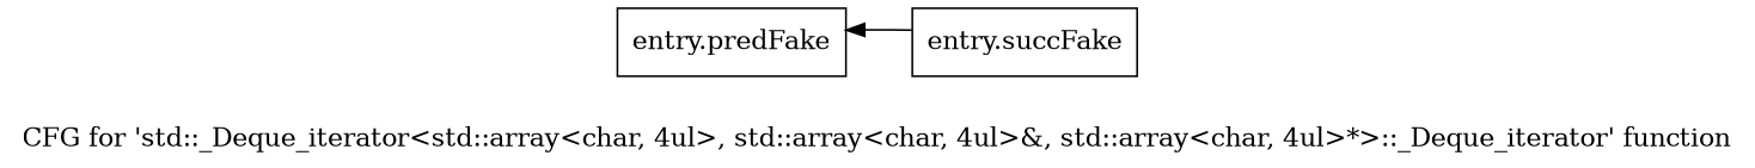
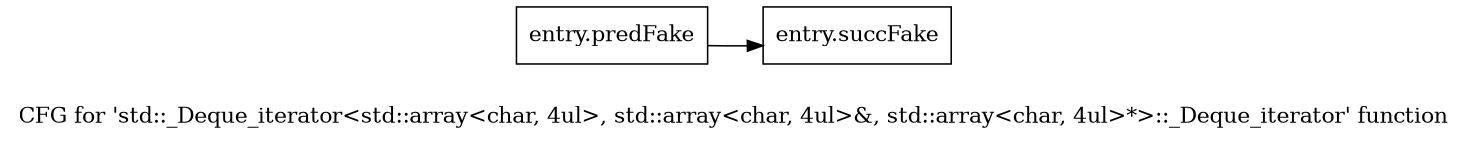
  digraph {
    label="CFG for 'std::_Deque_iterator\<std::array\<char, 4ul\>, std::array\<char, 4ul\>&, std::array\<char, 4ul\>*\>::_Deque_iterator' function"
    rankdir=LR
    node [shape=record]
    n1 [label="{entry.predFake}"]
    n2 [filename="/tools/Xilinx/Vitis_HLS/2023.1/tps/lnx64/gcc-8.3.0/lib/gcc/x86_64-pc-linux-gnu/8.3.0/../../../../include/c++/8.3.0/bits/stl_deque.h" label="{entry.succFake}" linenumber=150]
-   n2 -> n1 [execusionnum=8 filename="/tools/Xilinx/Vitis_HLS/2023.1/tps/lnx64/gcc-8.3.0/lib/gcc/x86_64-pc-linux-gnu/8.3.0/../../../../include/c++/8.3.0/bits/stl_deque.h"]
+   n1 -> n2 [execusionnum=8 filename="/tools/Xilinx/Vitis_HLS/2023.1/tps/lnx64/gcc-8.3.0/lib/gcc/x86_64-pc-linux-gnu/8.3.0/../../../../include/c++/8.3.0/bits/stl_deque.h"]
  }
